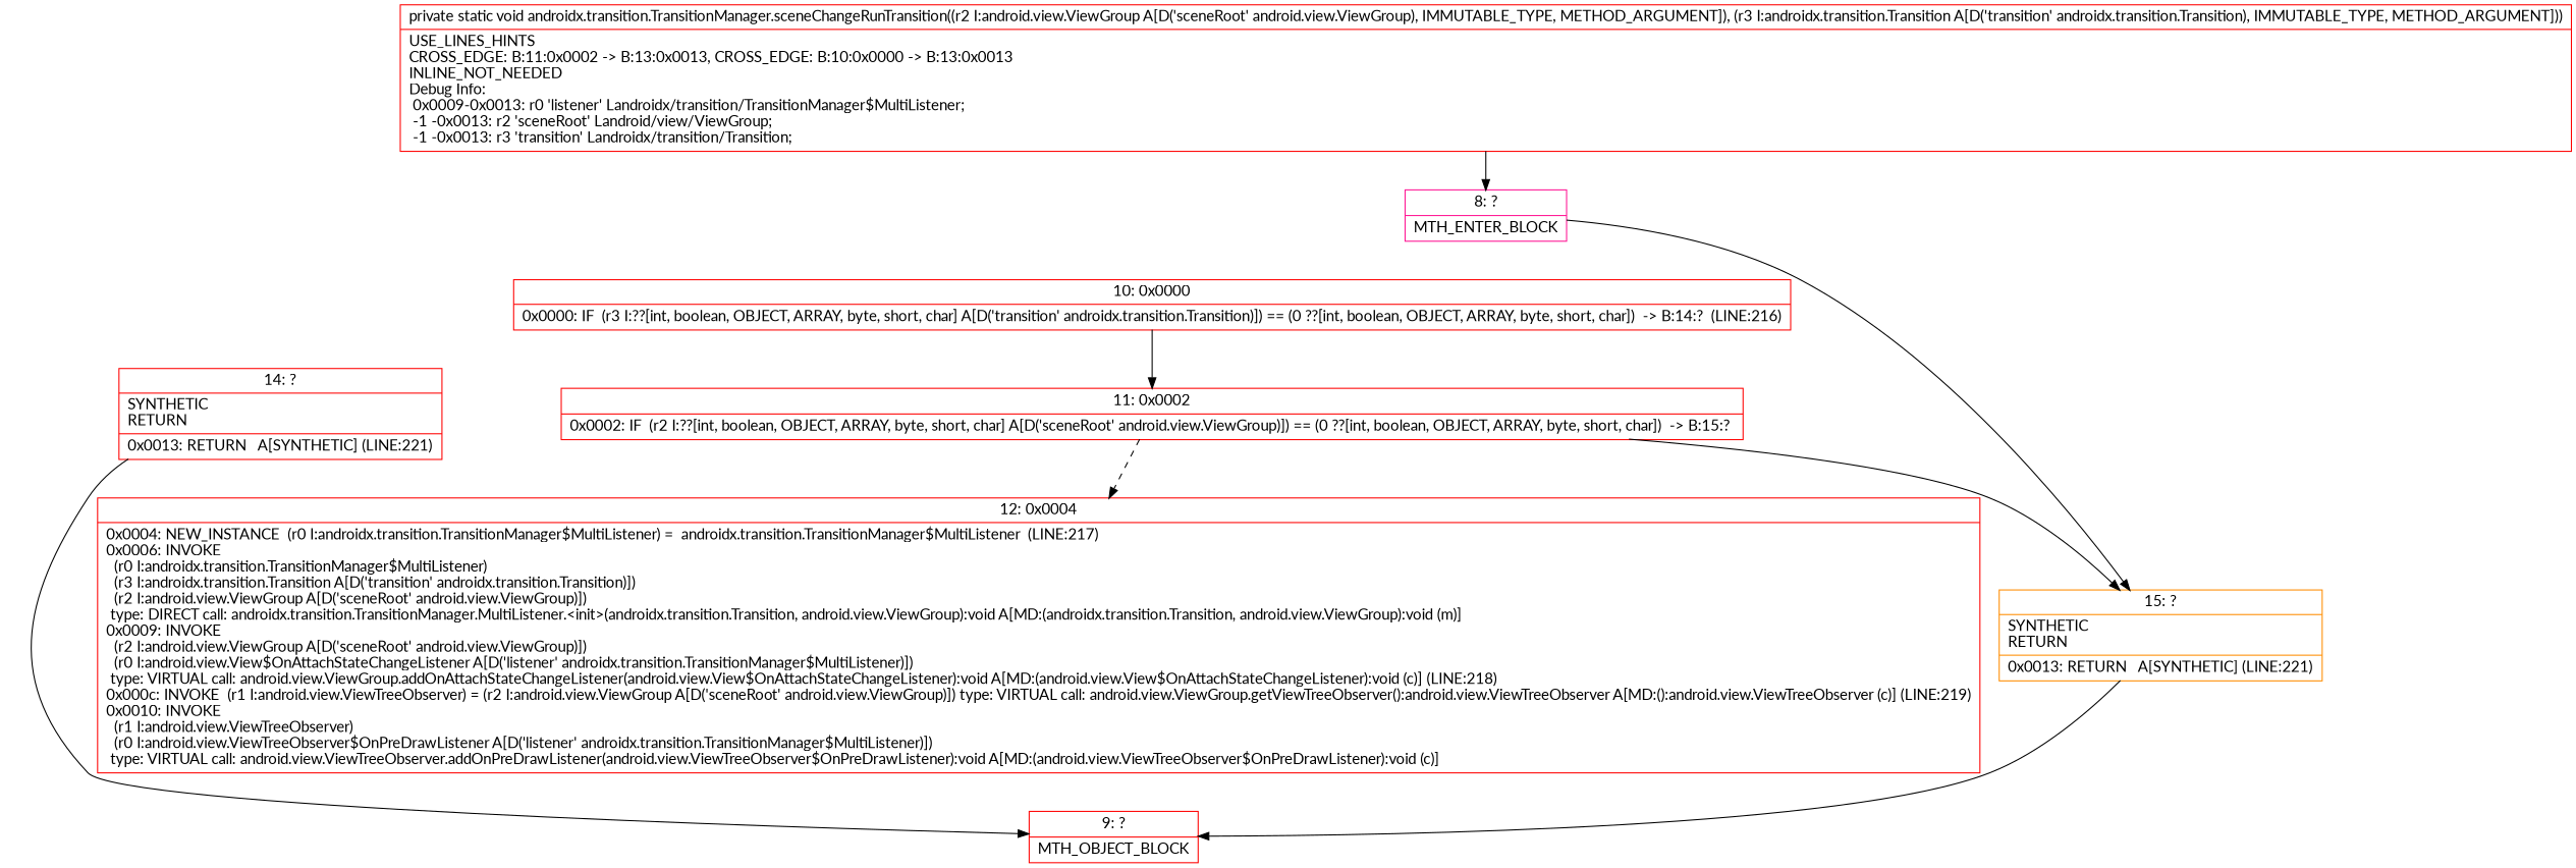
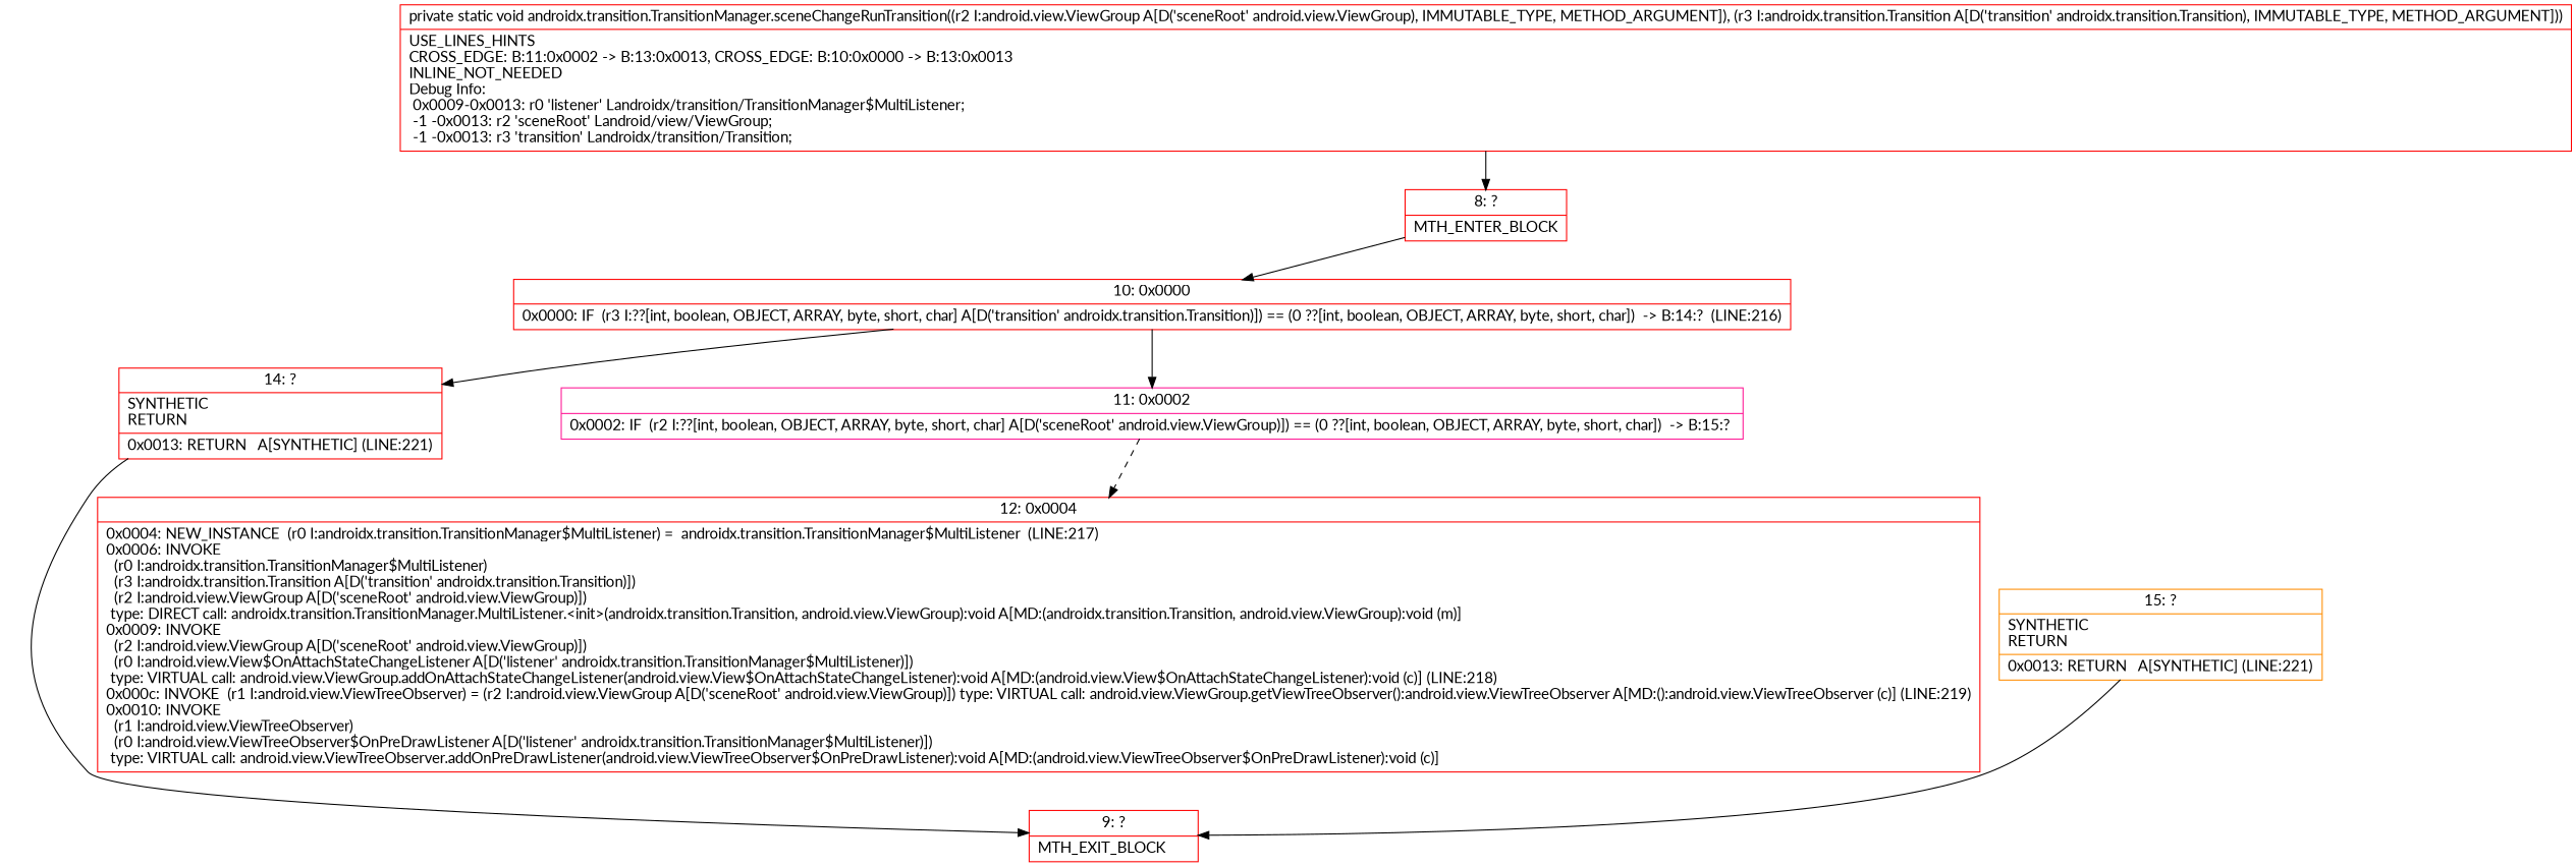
  digraph {
    fontname=Lato
    node [color=red fontname=Lato shape=record]
    edge [fontname=Lato]
-   n1 [color=deeppink label="{8\:\ ?|MTH_ENTER_BLOCK\l}"]
+   n1 [label="{8\:\ ?|MTH_ENTER_BLOCK\l}"]
    n2 [label="{10\:\ 0x0000|0x0000: IF  (r3 I:??[int, boolean, OBJECT, ARRAY, byte, short, char] A[D('transition' androidx.transition.Transition)]) == (0 ??[int, boolean, OBJECT, ARRAY, byte, short, char])  \-\> B:14:?  (LINE:216)\l}"]
-   n3 [label="{11\:\ 0x0002|0x0002: IF  (r2 I:??[int, boolean, OBJECT, ARRAY, byte, short, char] A[D('sceneRoot' android.view.ViewGroup)]) == (0 ??[int, boolean, OBJECT, ARRAY, byte, short, char])  \-\> B:15:? \l}"]
+   n3 [color=deeppink label="{11\:\ 0x0002|0x0002: IF  (r2 I:??[int, boolean, OBJECT, ARRAY, byte, short, char] A[D('sceneRoot' android.view.ViewGroup)]) == (0 ??[int, boolean, OBJECT, ARRAY, byte, short, char])  \-\> B:15:? \l}"]
    n4 [label="{14\:\ ?|SYNTHETIC\lRETURN\l|0x0013: RETURN   A[SYNTHETIC] (LINE:221)\l}"]
    n5 [label="{12\:\ 0x0004|0x0004: NEW_INSTANCE  (r0 I:androidx.transition.TransitionManager$MultiListener) =  androidx.transition.TransitionManager$MultiListener  (LINE:217)\l0x0006: INVOKE  \l  (r0 I:androidx.transition.TransitionManager$MultiListener)\l  (r3 I:androidx.transition.Transition A[D('transition' androidx.transition.Transition)])\l  (r2 I:android.view.ViewGroup A[D('sceneRoot' android.view.ViewGroup)])\l type: DIRECT call: androidx.transition.TransitionManager.MultiListener.\<init\>(androidx.transition.Transition, android.view.ViewGroup):void A[MD:(androidx.transition.Transition, android.view.ViewGroup):void (m)]\l0x0009: INVOKE  \l  (r2 I:android.view.ViewGroup A[D('sceneRoot' android.view.ViewGroup)])\l  (r0 I:android.view.View$OnAttachStateChangeListener A[D('listener' androidx.transition.TransitionManager$MultiListener)])\l type: VIRTUAL call: android.view.ViewGroup.addOnAttachStateChangeListener(android.view.View$OnAttachStateChangeListener):void A[MD:(android.view.View$OnAttachStateChangeListener):void (c)] (LINE:218)\l0x000c: INVOKE  (r1 I:android.view.ViewTreeObserver) = (r2 I:android.view.ViewGroup A[D('sceneRoot' android.view.ViewGroup)]) type: VIRTUAL call: android.view.ViewGroup.getViewTreeObserver():android.view.ViewTreeObserver A[MD:():android.view.ViewTreeObserver (c)] (LINE:219)\l0x0010: INVOKE  \l  (r1 I:android.view.ViewTreeObserver)\l  (r0 I:android.view.ViewTreeObserver$OnPreDrawListener A[D('listener' androidx.transition.TransitionManager$MultiListener)])\l type: VIRTUAL call: android.view.ViewTreeObserver.addOnPreDrawListener(android.view.ViewTreeObserver$OnPreDrawListener):void A[MD:(android.view.ViewTreeObserver$OnPreDrawListener):void (c)]\l}"]
    n6 [color=darkorange label="{15\:\ ?|SYNTHETIC\lRETURN\l|0x0013: RETURN   A[SYNTHETIC] (LINE:221)\l}"]
-   n7 [label="{9\:\ ?|MTH_OBJECT_BLOCK\l}"]
+   n7 [label="{9\:\ ?|MTH_EXIT_BLOCK\l}"]
    n8 [label="{private static void androidx.transition.TransitionManager.sceneChangeRunTransition((r2 I:android.view.ViewGroup A[D('sceneRoot' android.view.ViewGroup), IMMUTABLE_TYPE, METHOD_ARGUMENT]), (r3 I:androidx.transition.Transition A[D('transition' androidx.transition.Transition), IMMUTABLE_TYPE, METHOD_ARGUMENT]))  | USE_LINES_HINTS\lCROSS_EDGE: B:11:0x0002 \-\> B:13:0x0013, CROSS_EDGE: B:10:0x0000 \-\> B:13:0x0013\lINLINE_NOT_NEEDED\lDebug Info:\l  0x0009\-0x0013: r0 'listener' Landroidx\/transition\/TransitionManager$MultiListener;\l  \-1 \-0x0013: r2 'sceneRoot' Landroid\/view\/ViewGroup;\l  \-1 \-0x0013: r3 'transition' Landroidx\/transition\/Transition;\l}"]
-   n1 -> n6
+   n1 -> n2
    n2 -> n3 [style=solid]
+   n2 -> n4
    n3 -> n5 [style=dashed]
-   n3 -> n6
    n4 -> n7
    n6 -> n7
    n8 -> n1
  }
